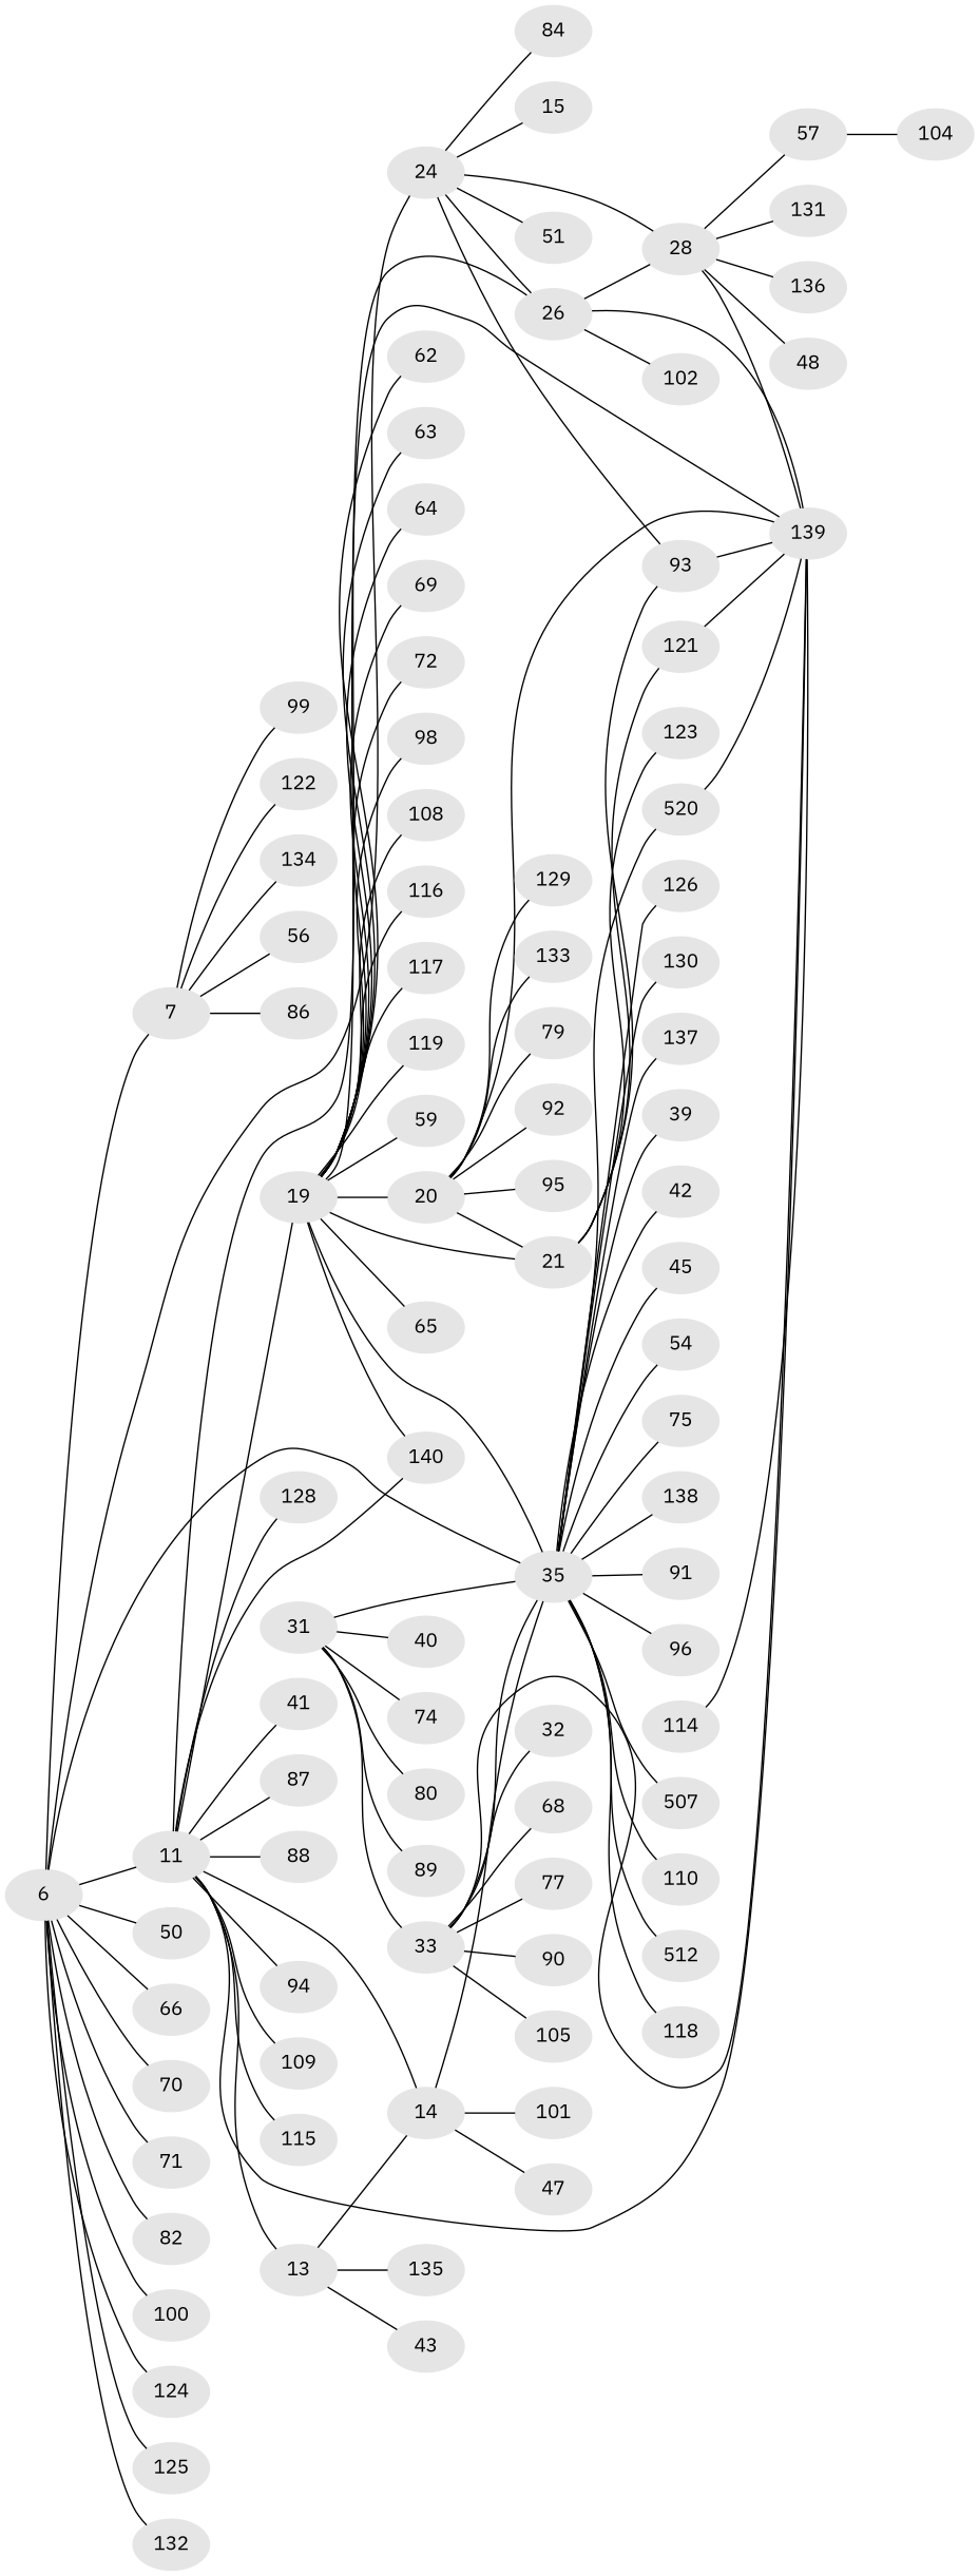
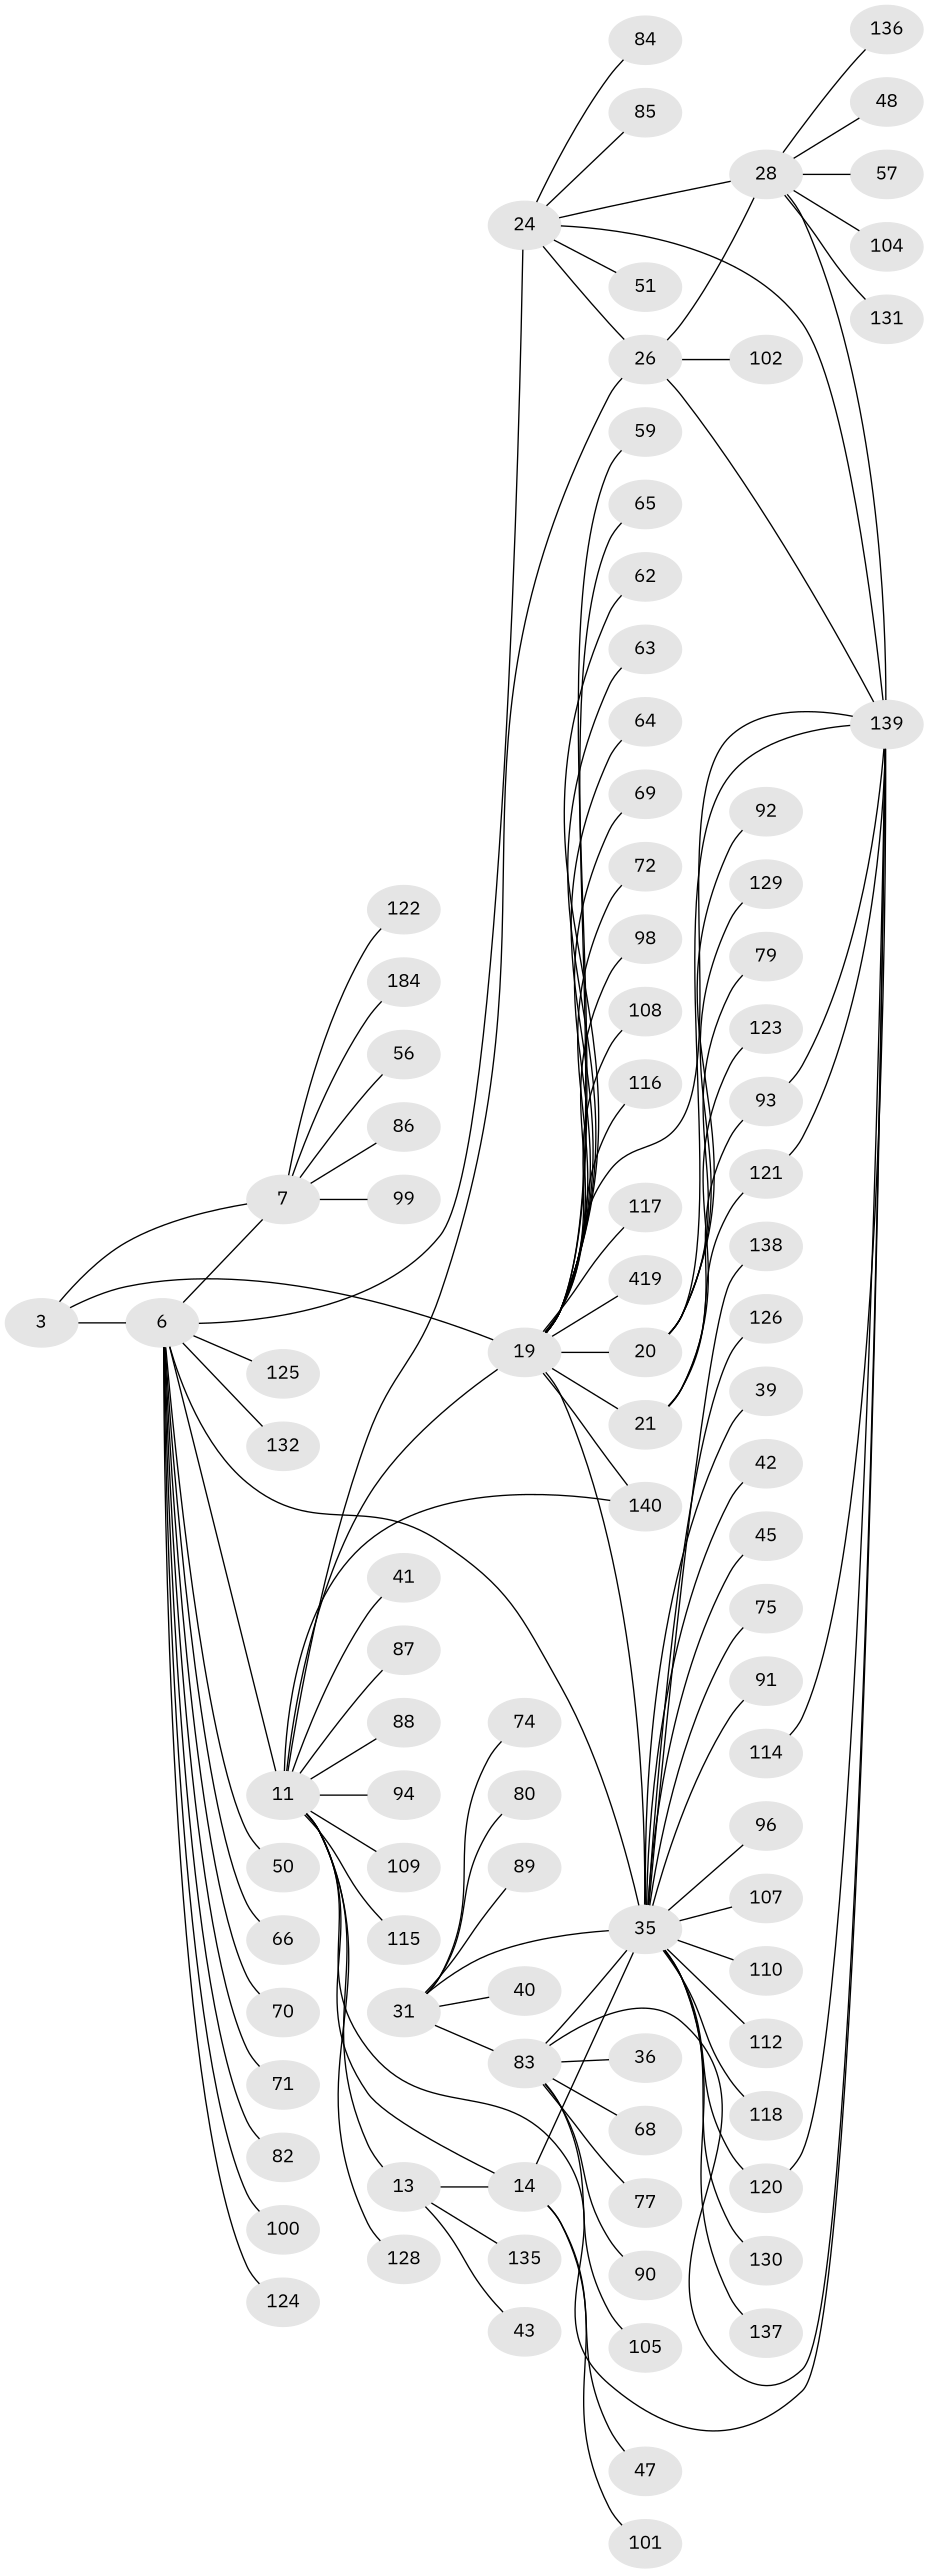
  graph {
    fontname="IBM Plex Sans"
    rankdir=LR
    node [color=gray90 fontname="IBM Plex Sans" style=filled]
    edge [fontname="IBM Plex Sans"]
+   3 [super="+1"]
    6 [super="+5"]
    7 [super="+2"]
    19 [super="+17+18"]
    11 [super="+10"]
    24 [super="+23"]
    35 [super="+34+32"]
    50
    66
    70
    71
    82 [super="+49"]
    100
    124 [super="+113"]
    125
    132
    56
    86
    99
    122 [super="+65+111"]
-   134
+   134 [label=184]
    139 [super="+60+27+37"]
    140 [super="+97+127"]
    20 [super="+15"]
    21 [super="+16"]
    59
    n27 [label=65 super="+55"]
    62 [super="+58"]
    63
    64
    69
    72
    98
    108 [super="+103"]
    116
    117
-   119
+   119 [label=419]
    13 [super="+9"]
    14 [super="+12"]
    26 [super="+25"]
    41
    87
    88
    94 [super="+78"]
    109
    115
    128
    28 [super="+22"]
    51
    84
-   85 [label=15]
+   85
    39
    42
    45
-   54
    75
    91
    96 [super="+44"]
-   107 [super="+67" label=507]
+   107 [super="+67"]
    110
-   112 [label=512]
+   112
    118
-   120 [label=520]
+   120
    126
    130
    137
    138 [super="+83"]
    43
    135
    47
    101
    102
    79
    92
-   95
    129 [super="+81"]
-   133
    93
    121
    123
    48
    57
    104
    131
    136 [super="+73"]
    31 [super="+30"]
-   33 [super="+29"]
+   33 [super="+29" label=83]
    40
    74
    80
    89
-   36 [label=32]
+   36
    68
    77
    90
    105
    114
+   3 -- 6 [weight=6]
+   3 -- 7 [weight=4]
+   3 -- 19
    6 -- 7 [weight=6]
    6 -- 11
    6 -- 24
    6 -- 35
    6 -- 50
    6 -- 66
    6 -- 70
    6 -- 71
    6 -- 82
    6 -- 100
    6 -- 124
    6 -- 125
    6 -- 132
    7 -- 56
    7 -- 86
    7 -- 99
    7 -- 122
    7 -- 134
    19 -- 35
    19 -- 139
    19 -- 140
    19 -- 20 [weight=6]
    19 -- 21 [weight=6]
    19 -- 59
    19 -- n27
    19 -- 62
    19 -- 63
    19 -- 64
    19 -- 69
    19 -- 72
    19 -- 98
    19 -- 108
    19 -- 116
    19 -- 117
    19 -- 119
    11 -- 19
    11 -- 139
    11 -- 140
    11 -- 13 [weight=4]
    11 -- 14 [weight=6]
    11 -- 26
    11 -- 41
    11 -- 87
    11 -- 88
    11 -- 94
    11 -- 109
    11 -- 115
    11 -- 128
-   24 -- 93 [weight=2]
+   24 -- 139 [weight=2]
    24 -- 26 [weight=4]
    24 -- 28 [weight=4]
    24 -- 51
    24 -- 84
    24 -- 85
    35 -- 39
    35 -- 42
    35 -- 45
-   35 -- 54
    35 -- 75
    35 -- 91
    35 -- 96
    35 -- 107
    35 -- 110
    35 -- 112
    35 -- 118
    35 -- 120
    35 -- 126
    35 -- 130
    35 -- 137
    35 -- 138
    20 -- 139
-   20 -- 21 [weight=4]
    20 -- 79
    20 -- 92
-   20 -- 95
    20 -- 129
-   20 -- 133
    21 -- 93
    21 -- 121
    21 -- 123
    13 -- 14 [weight=6]
    13 -- 43
    13 -- 135
    14 -- 35
    14 -- 47
    14 -- 101
    26 -- 139 [weight=2]
    26 -- 28 [weight=4]
    26 -- 102
    28 -- 139 [weight=2]
    28 -- 48
    28 -- 57
-   57 -- 104
+   28 -- 104
    28 -- 131
    28 -- 136
    120 -- 139
    93 -- 139
    121 -- 139
    31 -- 35 [weight=6]
    31 -- 33 [weight=4]
    31 -- 40
    31 -- 74
    31 -- 80
    31 -- 89
    33 -- 35 [weight=6]
    33 -- 139
    33 -- 36
    33 -- 68
    33 -- 77
    33 -- 90
    33 -- 105
    114 -- 139
  }
